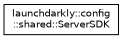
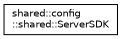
  digraph {
    rankdir=LR
-   n1 [color=black fillcolor=white fontname=Helvetica fontsize=10 height=0.2 label="launchdarkly::config\l::shared::ServerSDK" shape=record style=filled width=0.4]
+   n1 [color=black fillcolor=white fontname=Helvetica fontsize=10 height=0.2 label="shared::config\l::shared::ServerSDK" shape=record style=filled width=0.4]
  }
